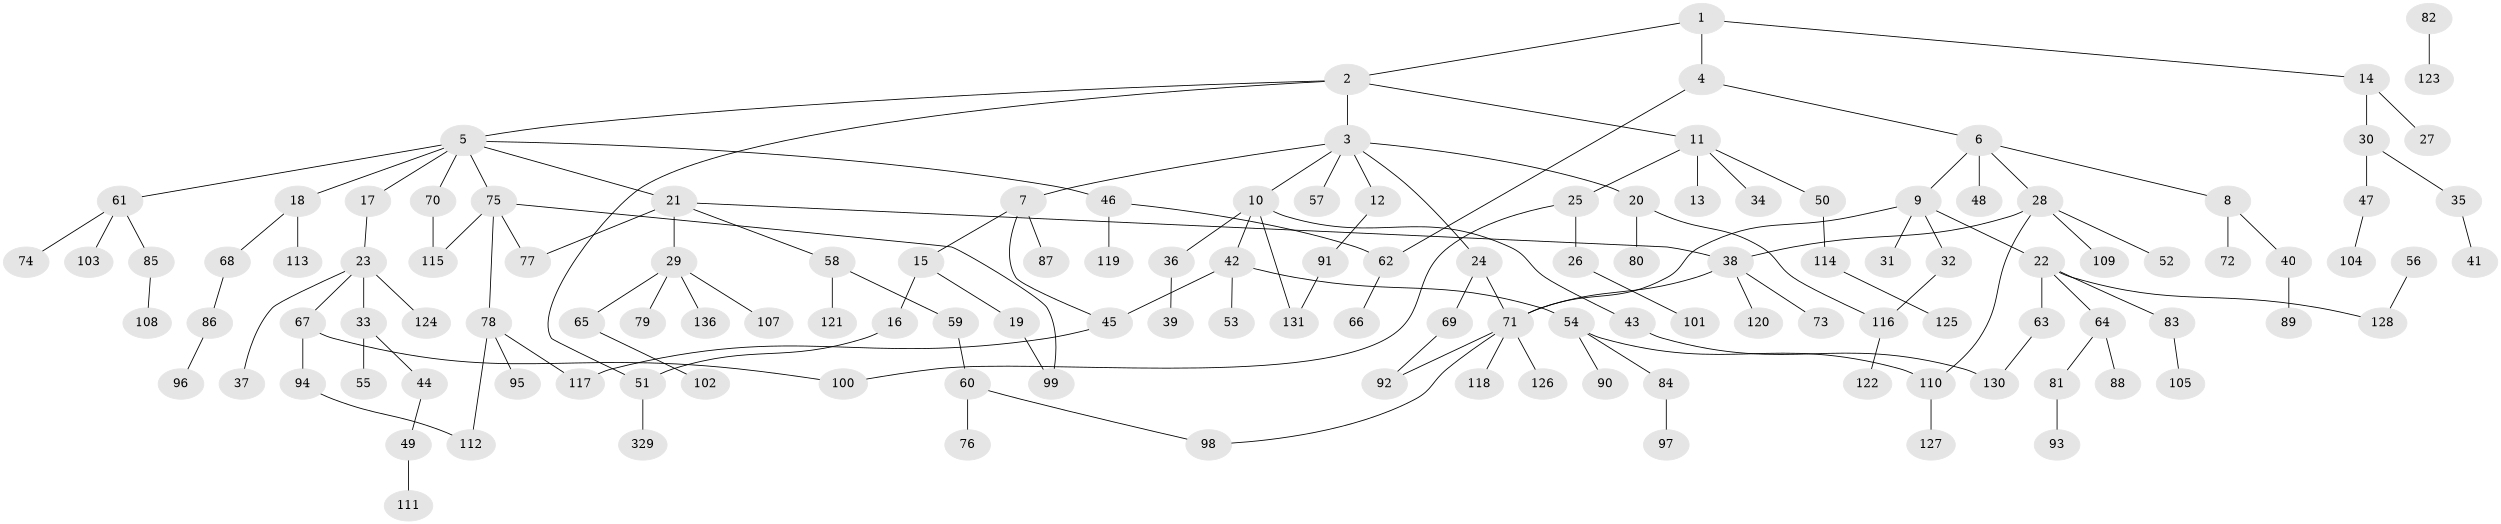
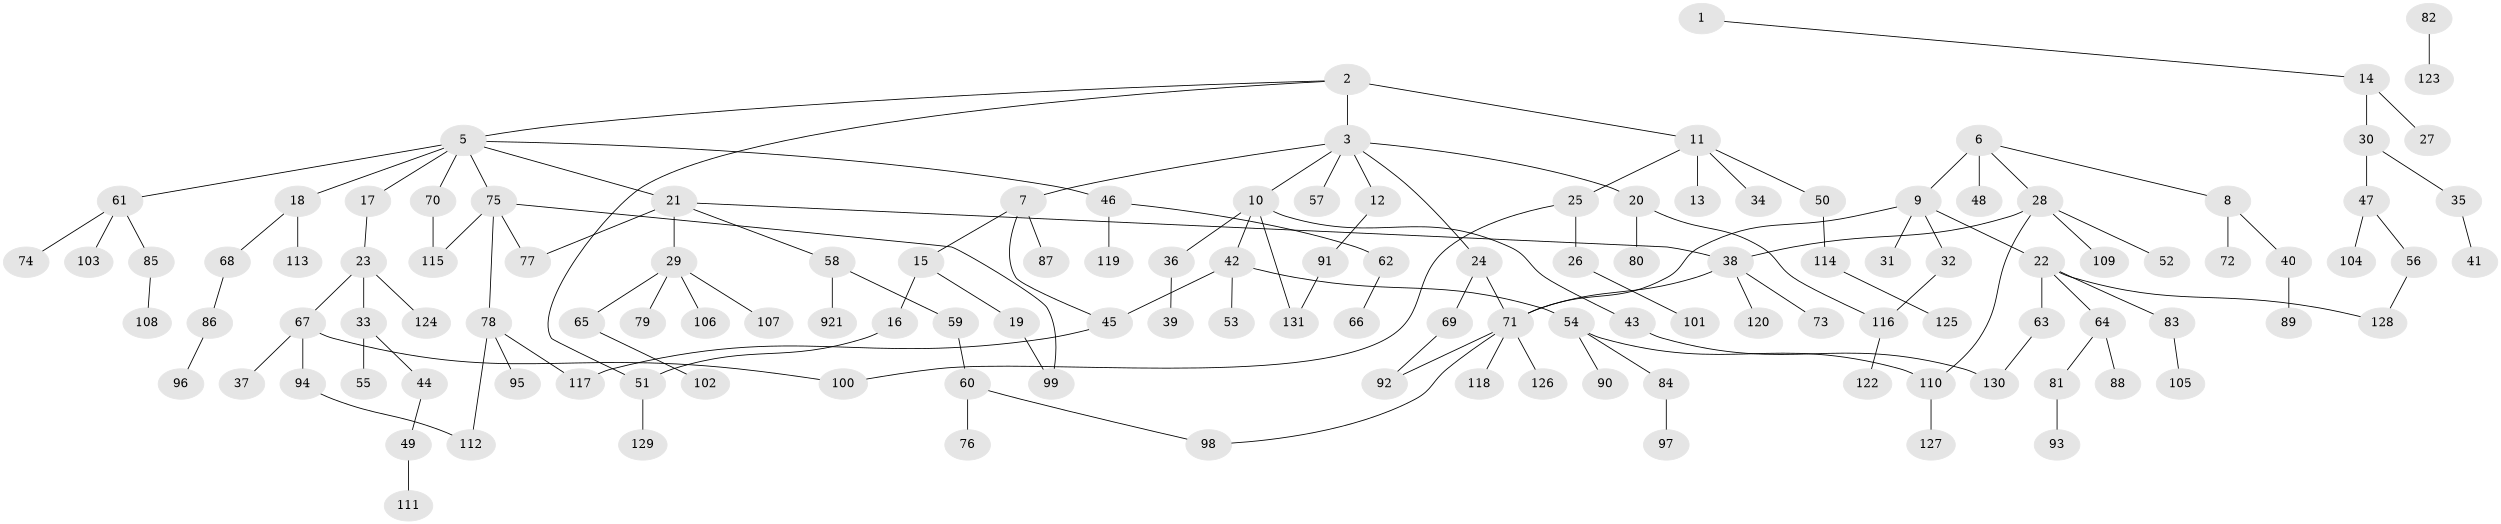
  graph {
    node [color=gray90 style=filled]
    1
    2
-   4
    14
    3
    5
    11
    51
    6
    62
    27
    30
    7
    10
    12
    20
    24
    57
    17
    18
    21
    46
    61
    70
    75
    13
    25
    34
    50
-   129 [label=329]
+   129
    15
    45
    87
    36
    42
    43
    131
    91
    80
    116
    71
    69
    8
    9
    28
    48
    66
    23
    68
    113
    29
    38
    58
    77
    119
    74
    85
    103
    115
    99
    78
    40
    72
    22
    31
    32
    52
    109
    110
    16
    19
    117
    89
    63
    64
    83
    128
    98
    92
    118
    126
    39
    53
    54
    130
    26
    100
    114
    35
    47
    33
    37
    67
    124
    86
    122
    65
    79
-   106 [label=136]
+   106
    107
    73
    120
    59
-   121
+   121 [label=921]
    81
    88
    105
    44
    55
    94
    101
    127
    102
    41
    56
    104
    49
    84
    90
    111
    125
    97
    60
    76
    108
    82
    123
    93
    112
    96
    95
-   1 -- 2
-   1 -- 4
    1 -- 14
    2 -- 3
    2 -- 5
    2 -- 11
    2 -- 51
-   4 -- 6
-   4 -- 62
    14 -- 27
    14 -- 30
    3 -- 7
    3 -- 10
    3 -- 12
    3 -- 20
    3 -- 24
    3 -- 57
    5 -- 17
    5 -- 18
    5 -- 21
    5 -- 46
    5 -- 61
    5 -- 70
    5 -- 75
    11 -- 13
    11 -- 25
    11 -- 34
    11 -- 50
    51 -- 129
    6 -- 8
    6 -- 9
    6 -- 28
    6 -- 48
    62 -- 66
    30 -- 35
    30 -- 47
    7 -- 15
    7 -- 45
    7 -- 87
    10 -- 36
    10 -- 42
    10 -- 43
    10 -- 131
    12 -- 91
    20 -- 80
    20 -- 116
    24 -- 71
    24 -- 69
    17 -- 23
    18 -- 68
    18 -- 113
    21 -- 29
    21 -- 38
    21 -- 58
    21 -- 77
    46 -- 62
    46 -- 119
    61 -- 74
    61 -- 85
    61 -- 103
    70 -- 115
    75 -- 77
    75 -- 115
    75 -- 99
    75 -- 78
    25 -- 26
    25 -- 100
    50 -- 114
    15 -- 16
    15 -- 19
    45 -- 117
    36 -- 39
    42 -- 45
    42 -- 53
    42 -- 54
    43 -- 130
    91 -- 131
    116 -- 122
    71 -- 98
    71 -- 92
    71 -- 118
    71 -- 126
    69 -- 92
    8 -- 40
    8 -- 72
    9 -- 71
    9 -- 22
    9 -- 31
    9 -- 32
    28 -- 38
    28 -- 52
    28 -- 109
    28 -- 110
    23 -- 33
-   23 -- 37
+   67 -- 37
    23 -- 67
    23 -- 124
    68 -- 86
    29 -- 65
    29 -- 79
    29 -- 106
    29 -- 107
    38 -- 71
    38 -- 73
    38 -- 120
    58 -- 59
    58 -- 121
    85 -- 108
    78 -- 117
    78 -- 112
    78 -- 95
    40 -- 89
    22 -- 63
    22 -- 64
    22 -- 83
    22 -- 128
    32 -- 116
    110 -- 127
    16 -- 51
    19 -- 99
    63 -- 130
    64 -- 81
    64 -- 88
    83 -- 105
    54 -- 110
    54 -- 84
    54 -- 90
    26 -- 101
    114 -- 125
    35 -- 41
+   47 -- 56
    47 -- 104
    33 -- 44
    33 -- 55
    67 -- 100
    67 -- 94
    86 -- 96
    65 -- 102
    59 -- 60
    81 -- 93
    44 -- 49
    94 -- 112
    56 -- 128
    49 -- 111
    84 -- 97
    60 -- 98
    60 -- 76
    82 -- 123
  }
